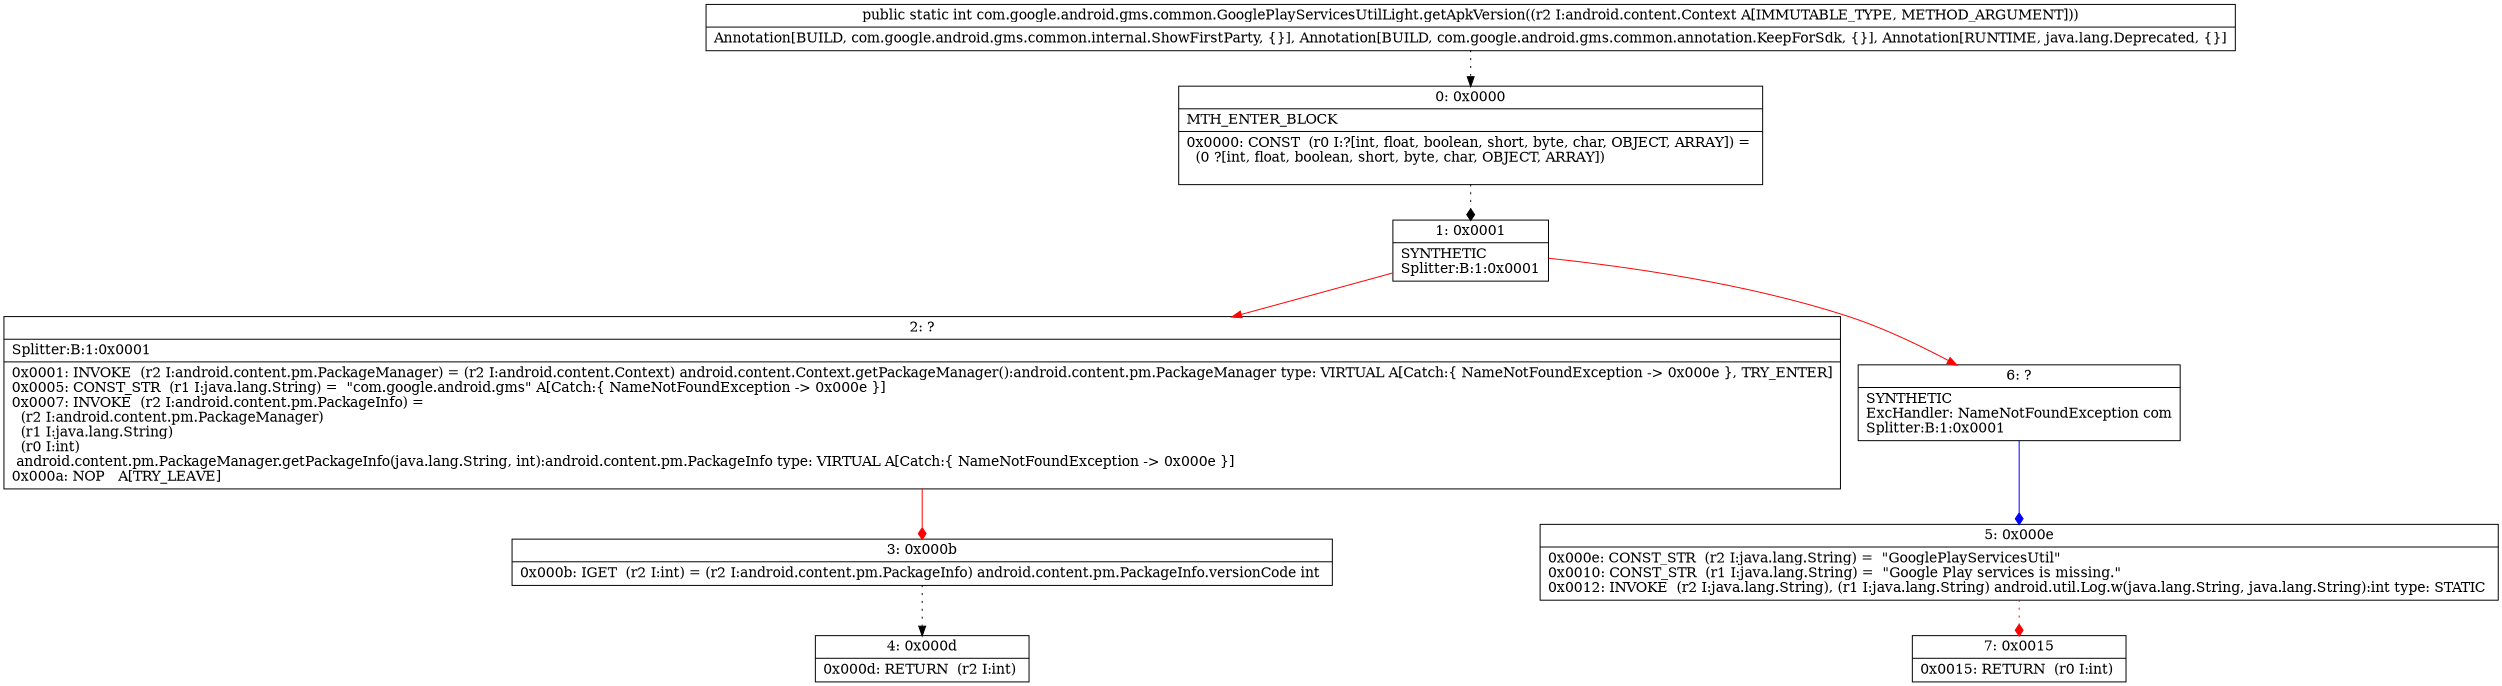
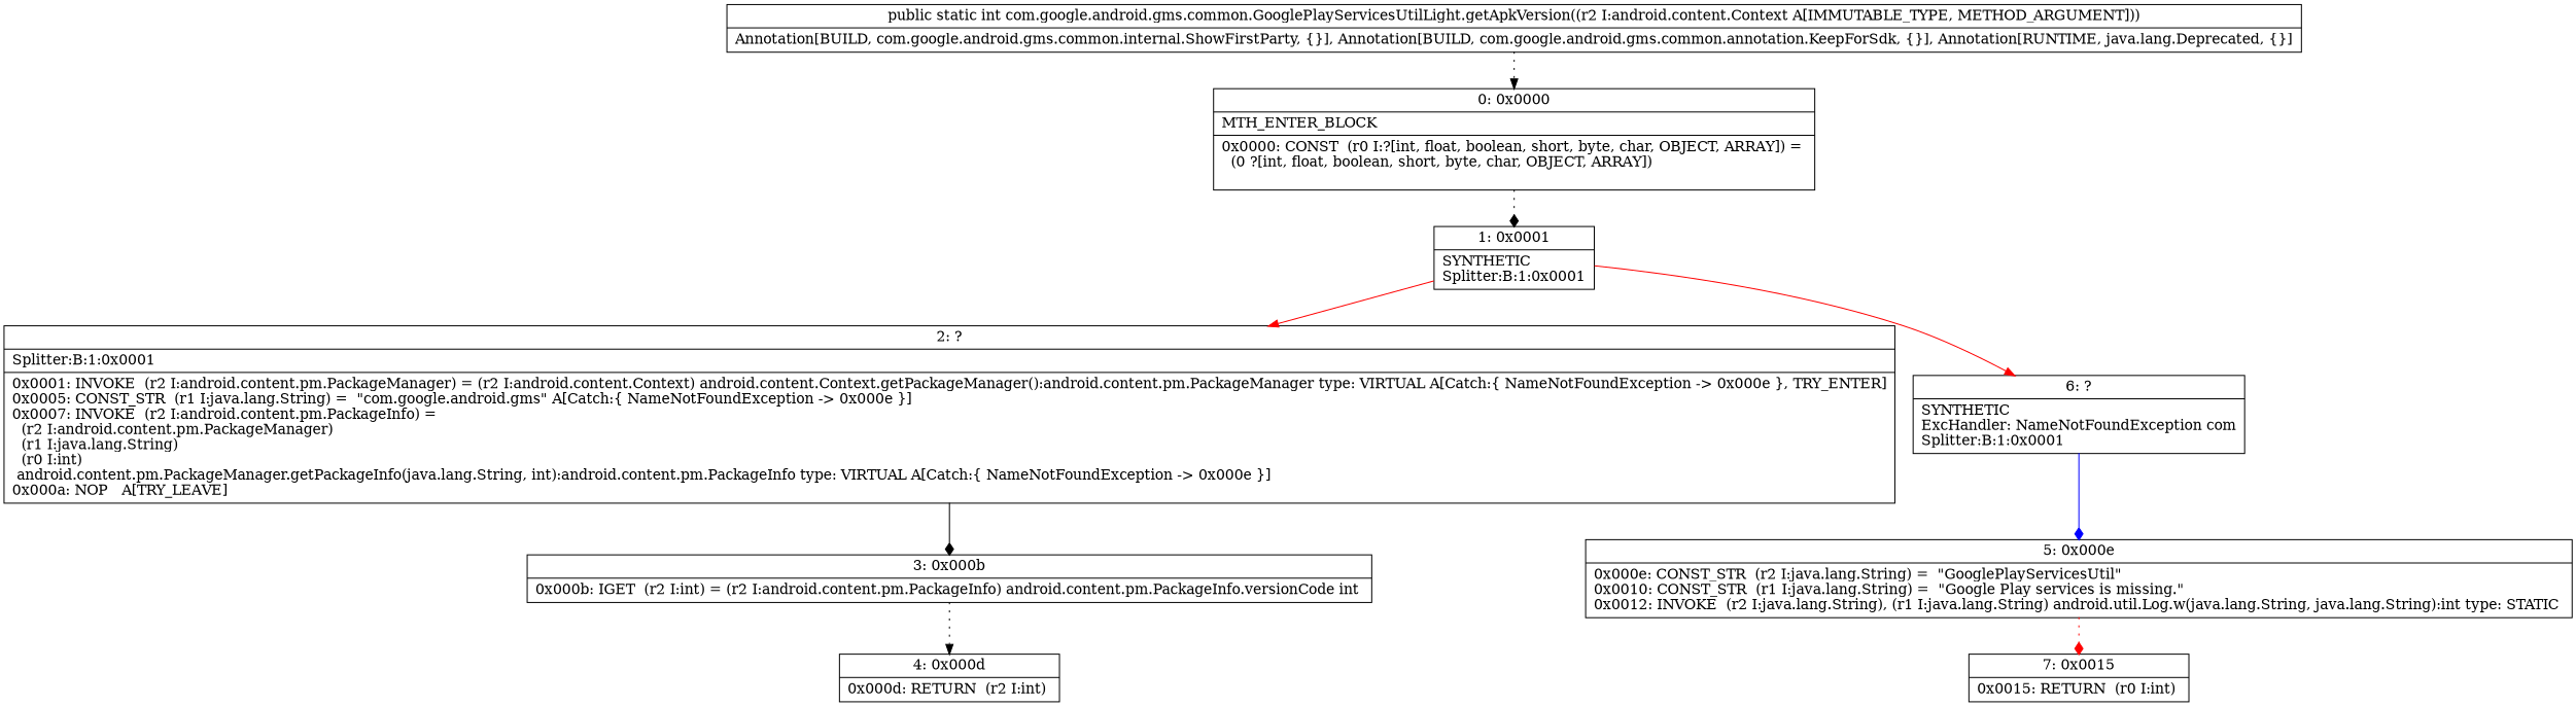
  digraph {
    node [shape=record]
    edge [arrowhead=diamond color=black style=dotted]
    n1 [label="{0\:\ 0x0000|MTH_ENTER_BLOCK\l|0x0000: CONST  (r0 I:?[int, float, boolean, short, byte, char, OBJECT, ARRAY]) = \l  (0 ?[int, float, boolean, short, byte, char, OBJECT, ARRAY])\l \l}"]
    n2 [label="{1\:\ 0x0001|SYNTHETIC\lSplitter:B:1:0x0001\l}"]
    n3 [label="{2\:\ ?|Splitter:B:1:0x0001\l|0x0001: INVOKE  (r2 I:android.content.pm.PackageManager) = (r2 I:android.content.Context) android.content.Context.getPackageManager():android.content.pm.PackageManager type: VIRTUAL A[Catch:\{ NameNotFoundException \-\> 0x000e \}, TRY_ENTER]\l0x0005: CONST_STR  (r1 I:java.lang.String) =  \"com.google.android.gms\" A[Catch:\{ NameNotFoundException \-\> 0x000e \}]\l0x0007: INVOKE  (r2 I:android.content.pm.PackageInfo) = \l  (r2 I:android.content.pm.PackageManager)\l  (r1 I:java.lang.String)\l  (r0 I:int)\l android.content.pm.PackageManager.getPackageInfo(java.lang.String, int):android.content.pm.PackageInfo type: VIRTUAL A[Catch:\{ NameNotFoundException \-\> 0x000e \}]\l0x000a: NOP   A[TRY_LEAVE]\l}"]
    n4 [label="{6\:\ ?|SYNTHETIC\lExcHandler: NameNotFoundException com\lSplitter:B:1:0x0001\l}"]
    n5 [label="{3\:\ 0x000b|0x000b: IGET  (r2 I:int) = (r2 I:android.content.pm.PackageInfo) android.content.pm.PackageInfo.versionCode int \l}"]
    n6 [label="{5\:\ 0x000e|0x000e: CONST_STR  (r2 I:java.lang.String) =  \"GooglePlayServicesUtil\" \l0x0010: CONST_STR  (r1 I:java.lang.String) =  \"Google Play services is missing.\" \l0x0012: INVOKE  (r2 I:java.lang.String), (r1 I:java.lang.String) android.util.Log.w(java.lang.String, java.lang.String):int type: STATIC \l}"]
    n7 [label="{4\:\ 0x000d|0x000d: RETURN  (r2 I:int) \l}"]
    n8 [label="{7\:\ 0x0015|0x0015: RETURN  (r0 I:int) \l}"]
    n9 [label="{public static int com.google.android.gms.common.GooglePlayServicesUtilLight.getApkVersion((r2 I:android.content.Context A[IMMUTABLE_TYPE, METHOD_ARGUMENT]))  | Annotation[BUILD, com.google.android.gms.common.internal.ShowFirstParty, \{\}], Annotation[BUILD, com.google.android.gms.common.annotation.KeepForSdk, \{\}], Annotation[RUNTIME, java.lang.Deprecated, \{\}]\l}"]
    n1 -> n2
    n2 -> n3 [arrowhead=normal color=red style=solid]
    n2 -> n4 [arrowhead=normal color=red style=solid]
-   n3 -> n5 [color=red style=solid]
+   n3 -> n5 [style=solid]
    n4 -> n6 [color=blue style=solid]
    n5 -> n7 [arrowhead=normal]
    n6 -> n8 [color=red]
    n9 -> n1 [arrowhead=normal]
  }
